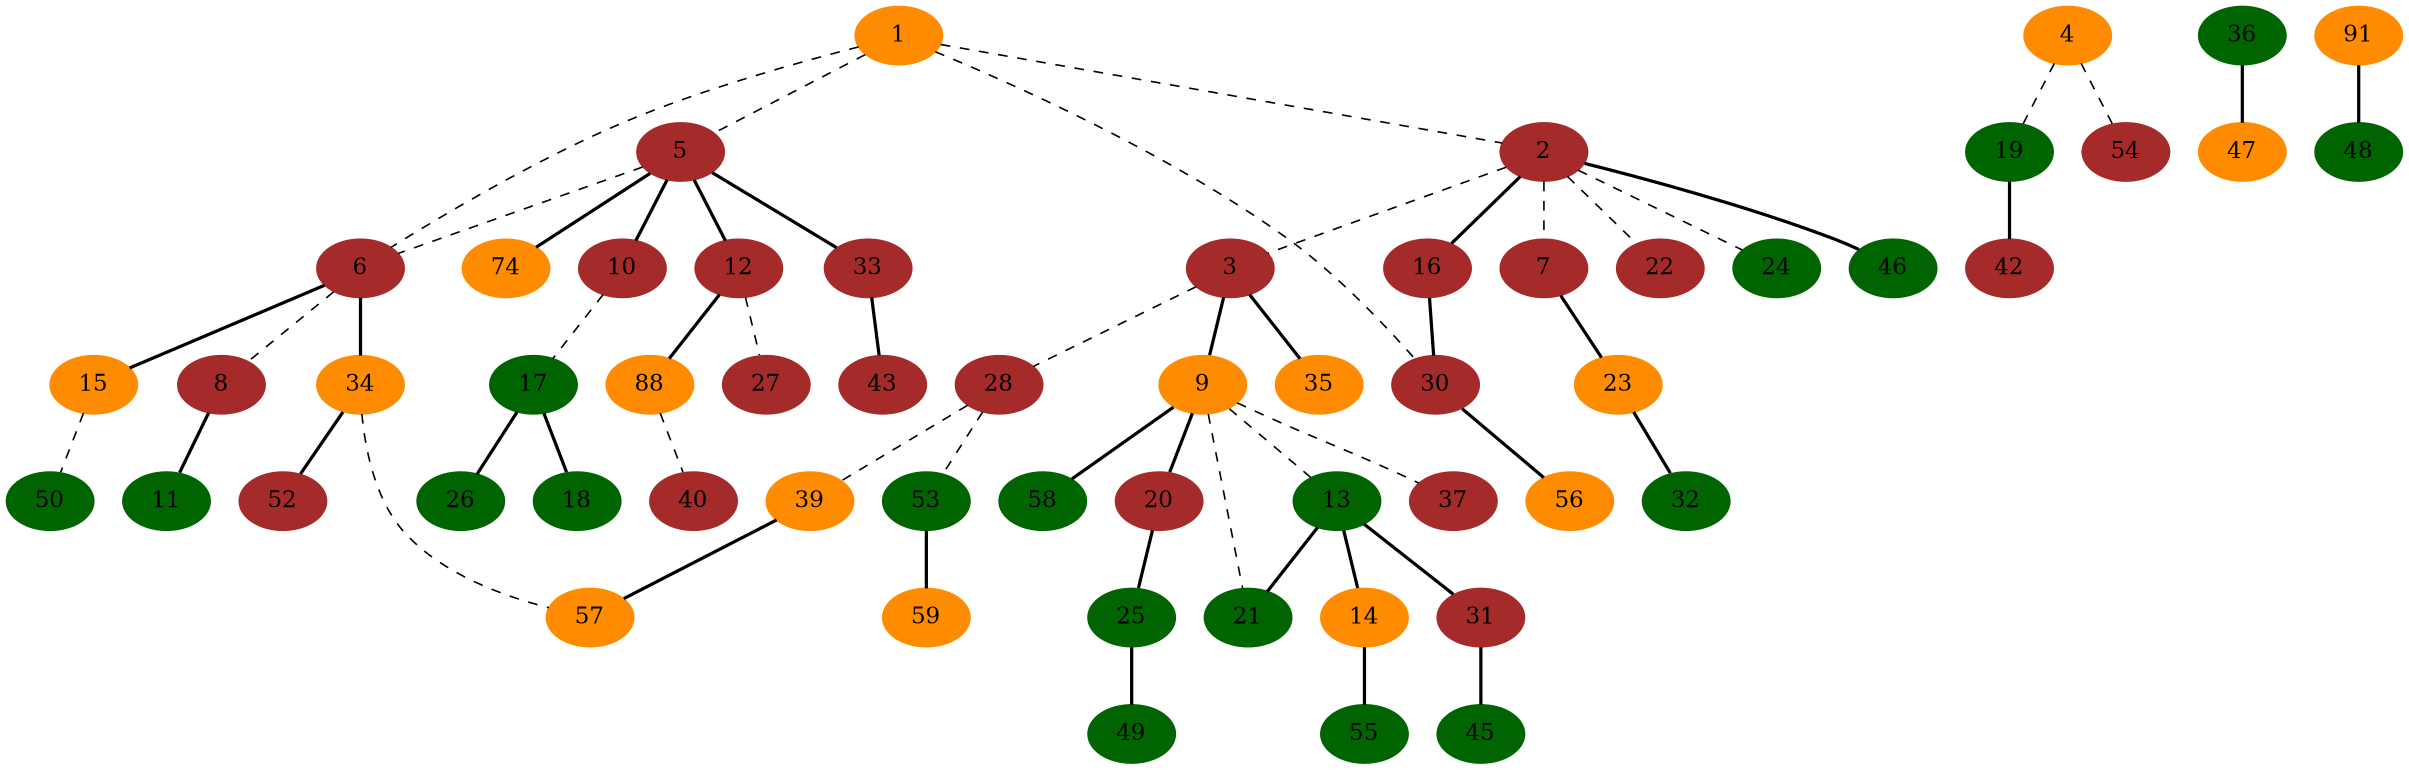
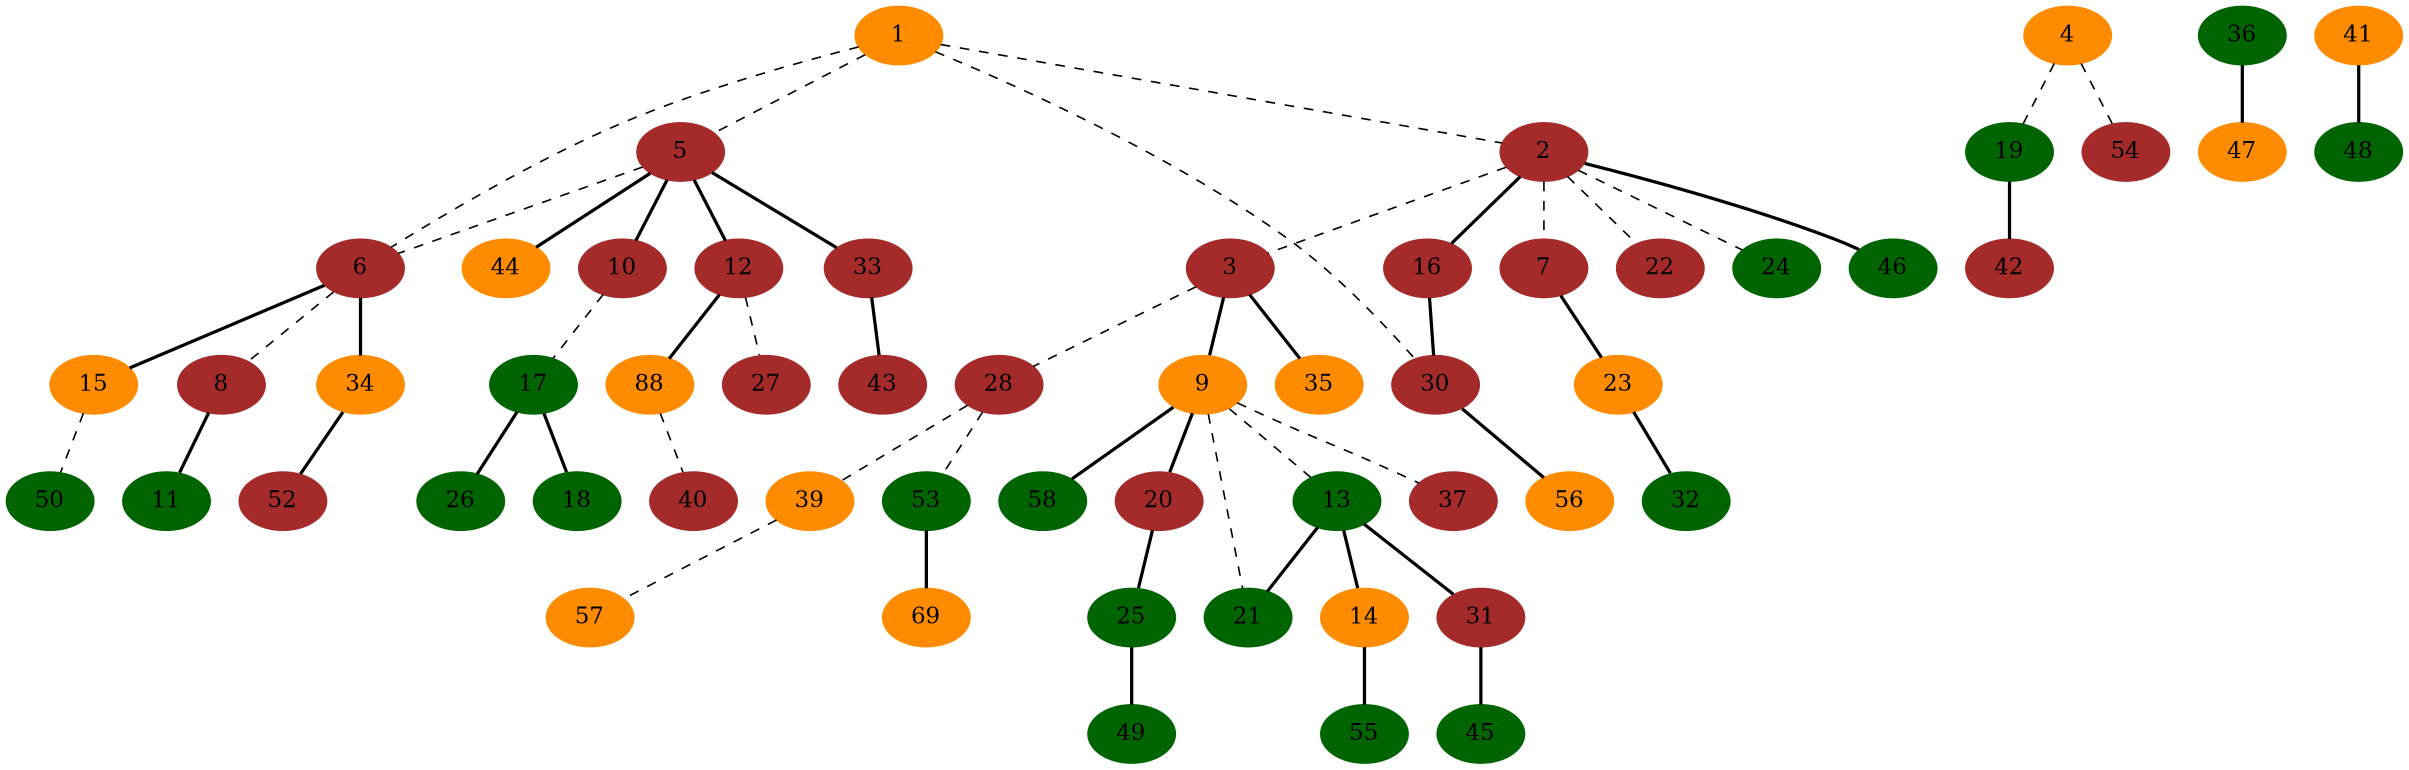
  graph {
    node [color=brown style=filled]
    edge [style=bold]
    1 [color=darkorange]
    2
    5
    6
    30
    3
    7
    16
    22
    24 [color=darkgreen]
    46 [color=darkgreen]
    4 [color=darkorange]
    19 [color=darkgreen]
    54
    10
    12
    33
-   44 [color=darkorange label=74]
+   44 [color=darkorange]
    8
    15 [color=darkorange]
    34 [color=darkorange]
    56 [color=darkorange]
    9 [color=darkorange]
    28
    35 [color=darkorange]
    23 [color=darkorange]
    13 [color=darkgreen]
    20
    21 [color=darkgreen]
    37
    58 [color=darkgreen]
    39 [color=darkorange]
    53 [color=darkgreen]
    42
    17 [color=darkgreen]
    27
    n37 [color=darkorange label=88]
    43
    11 [color=darkgreen]
    50 [color=darkgreen]
    52
    57 [color=darkorange]
    32 [color=darkgreen]
    14 [color=darkorange]
    31
    25 [color=darkgreen]
    18 [color=darkgreen]
    26 [color=darkgreen]
    40
    55 [color=darkgreen]
    45 [color=darkgreen]
    49 [color=darkgreen]
-   59 [color=darkorange]
+   59 [color=darkorange label=69]
    36 [color=darkgreen]
    47 [color=darkorange]
-   41 [color=darkorange label=91]
+   41 [color=darkorange]
    48 [color=darkgreen]
    1 -- 2 [style=dashed]
    1 -- 5 [style=dashed]
    1 -- 6 [style=dashed]
    1 -- 30 [style=dashed]
    2 -- 3 [style=dashed]
    2 -- 7 [style=dashed]
    2 -- 16
    2 -- 22 [style=dashed]
    2 -- 24 [style=dashed]
    2 -- 46
    5 -- 6 [style=dashed]
    5 -- 10
    5 -- 12
    5 -- 33
    5 -- 44
    6 -- 8 [style=dashed]
    6 -- 15
    6 -- 34
    30 -- 56
    3 -- 9
    3 -- 28 [style=dashed]
    3 -- 35
    7 -- 23
    16 -- 30
    4 -- 19 [style=dashed]
    4 -- 54 [style=dashed]
    19 -- 42
    10 -- 17 [style=dashed]
    12 -- 27 [style=dashed]
    12 -- n37
    33 -- 43
    8 -- 11
    15 -- 50 [style=dashed]
    34 -- 52
-   34 -- 57 [style=dashed]
    9 -- 13 [style=dashed]
    9 -- 20
    9 -- 21 [style=dashed]
    9 -- 37 [style=dashed]
    9 -- 58
    28 -- 39 [style=dashed]
    28 -- 53 [style=dashed]
    23 -- 32
    13 -- 21
    13 -- 14
    13 -- 31
    20 -- 25
-   39 -- 57
+   39 -- 57 [style=dashed]
    53 -- 59
    17 -- 18
    17 -- 26
    n37 -- 40 [style=dashed]
    14 -- 55
    31 -- 45
    25 -- 49
    36 -- 47
    41 -- 48
  }
